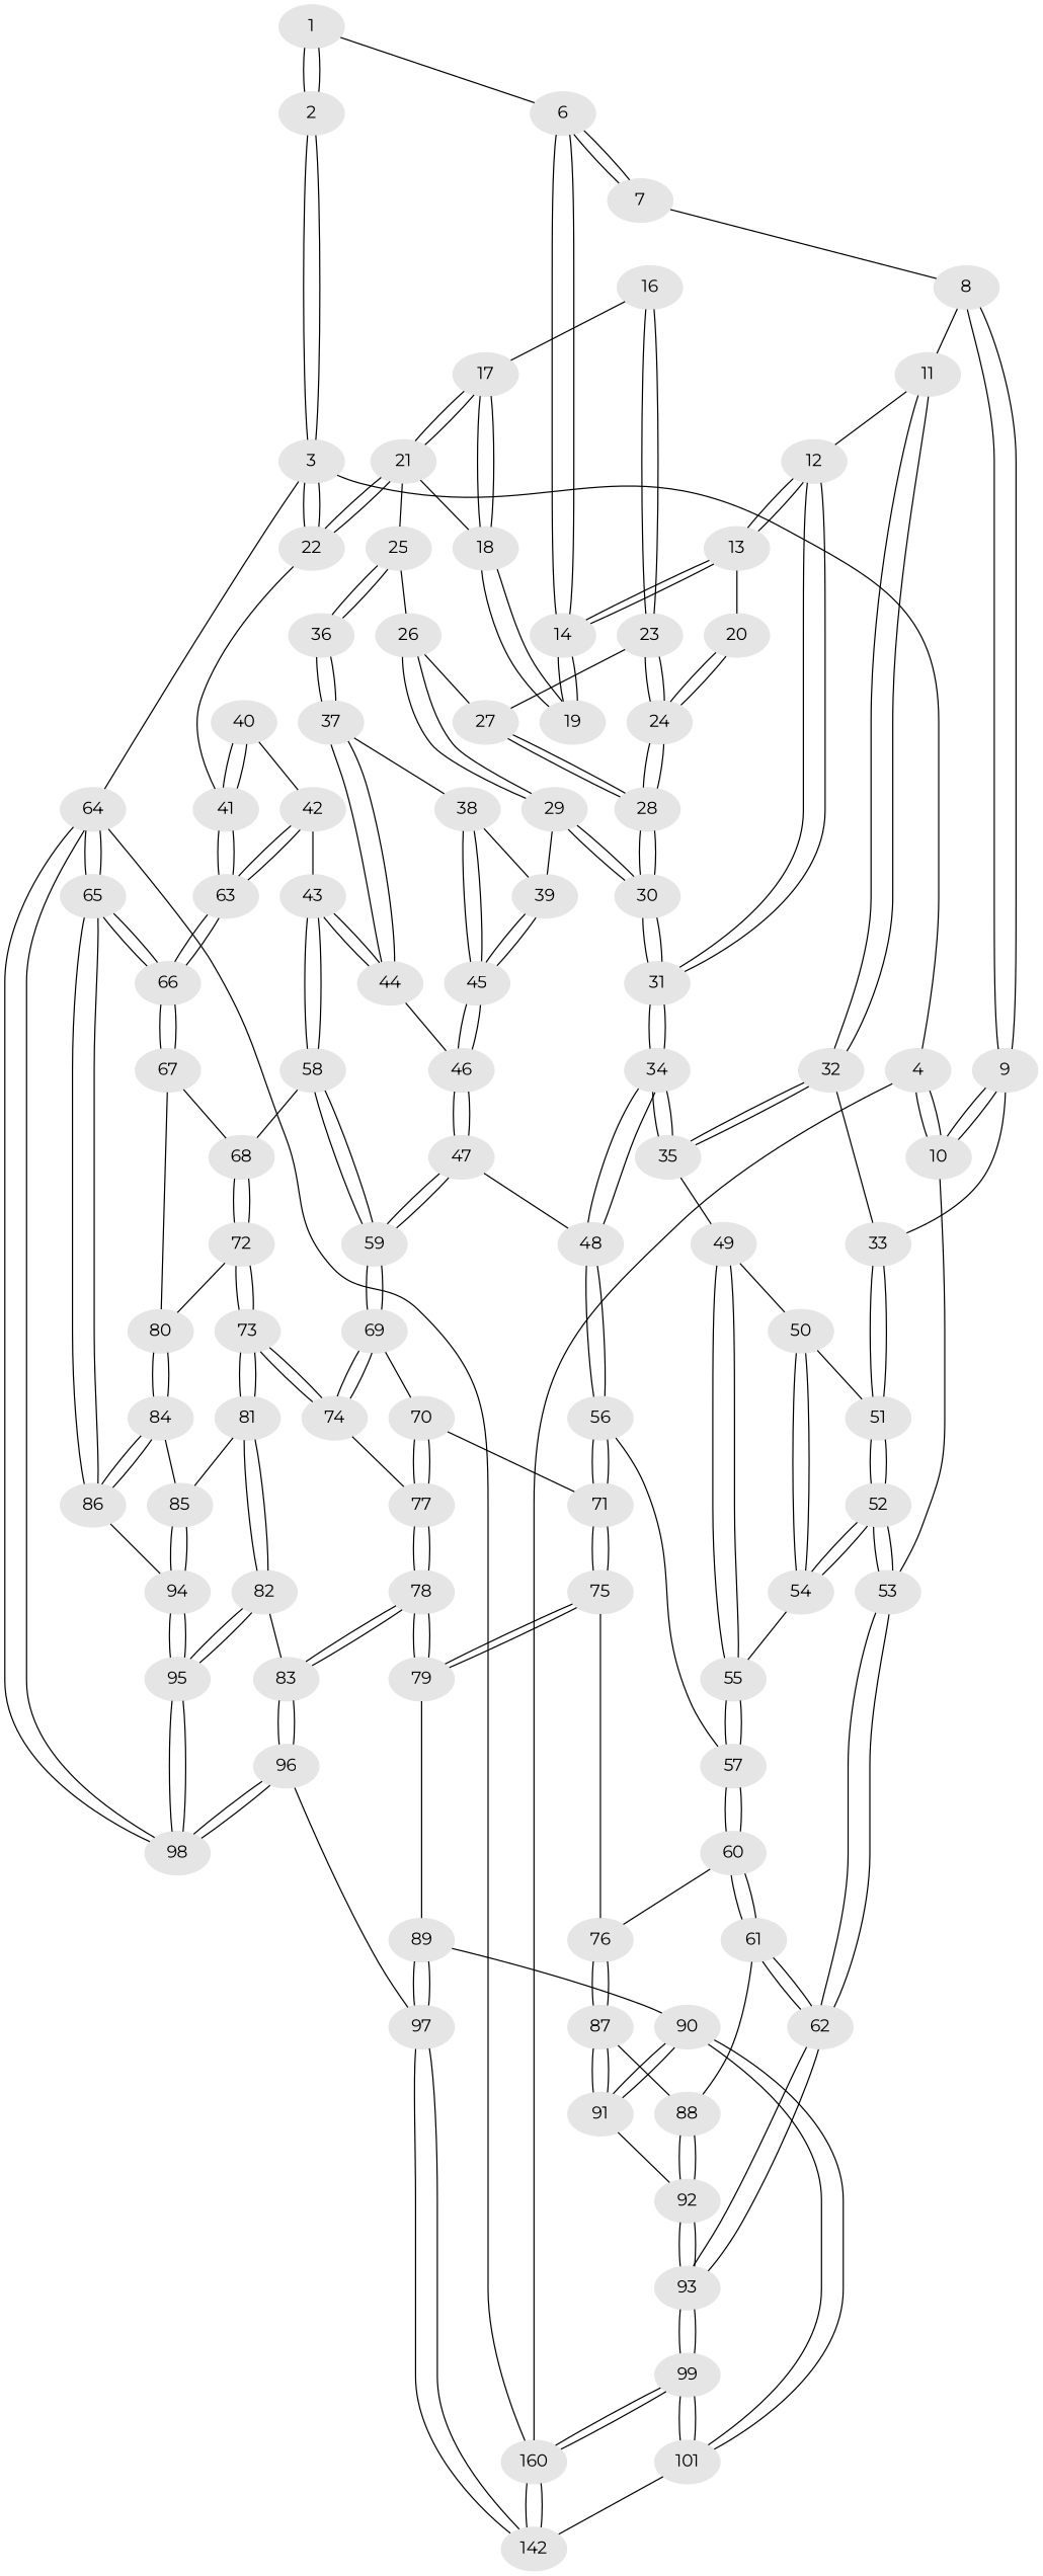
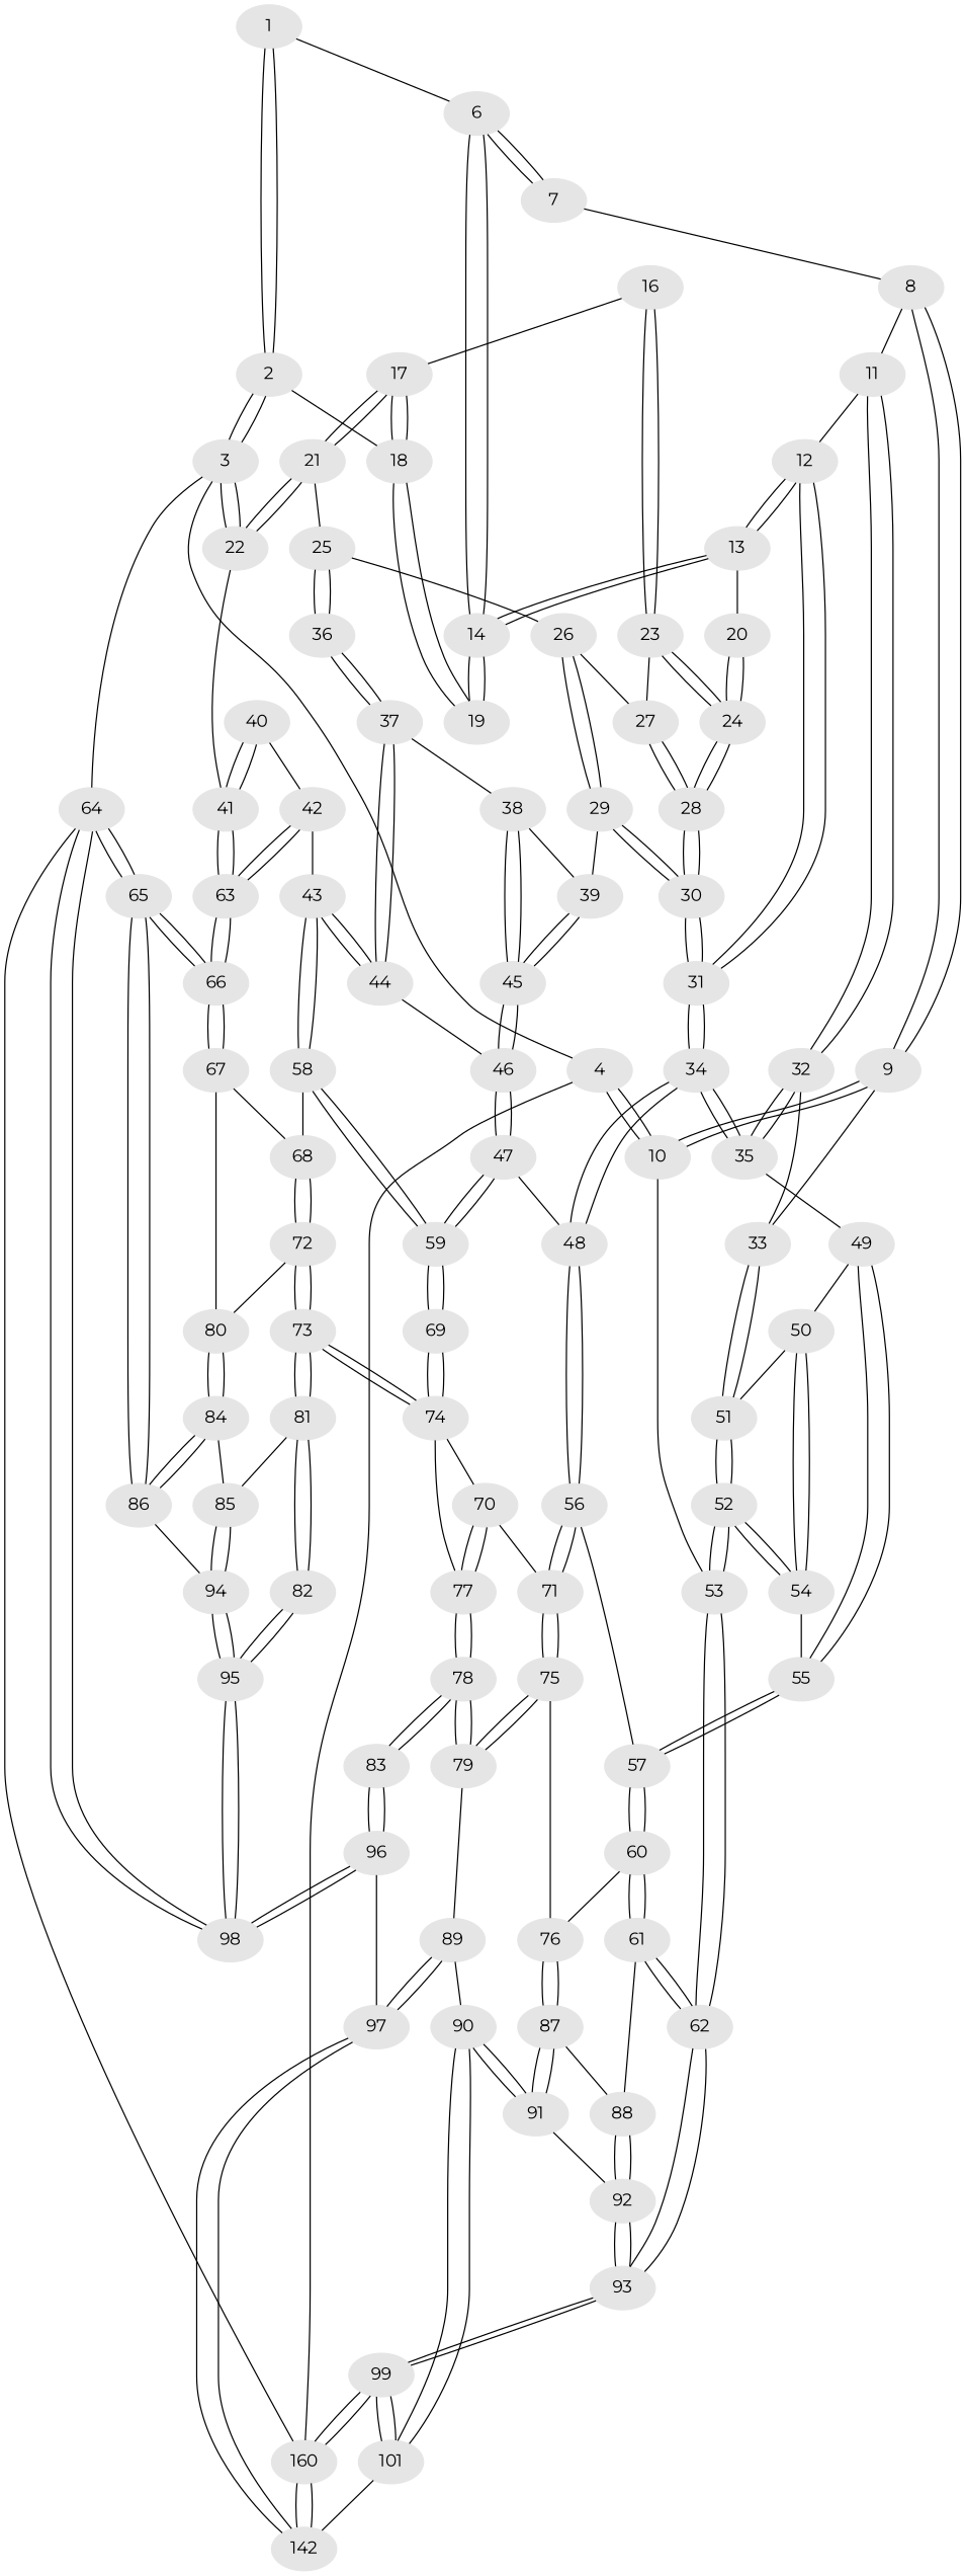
  graph {
    fontname=Montserrat
    node [color=gray90 fontname=Montserrat style=filled]
    edge [fontname=Montserrat]
    1
    2
    6
    3
    18
    7
    14
    4
    22
    64
    19
    10
    n13 [label=160]
    41
    65
    98
    53
    n18 [label=142]
    8
    9
    11
    33
    12
    32
    51
    62
    13
    31
    35
    20
    34
    24
    16
    17
    23
    21
    27
    25
    28
    26
    36
    63
    30
    29
    37
    39
    45
    48
    49
    52
    56
    50
    55
    38
    44
    40
    42
    46
    43
    66
    58
    59
    68
    47
    69
    57
    71
    54
    93
    60
    75
    61
    76
    72
    70
    74
    88
    87
    92
    99
    67
    86
    94
    80
    84
    73
    77
    78
    79
    81
    82
    85
    89
    91
    83
    96
    90
    97
    95
    101
    1 -- 2
    1 -- 2
    1 -- 6
    2 -- 3
    2 -- 3
-   21 -- 18
+   2 -- 18
    6 -- 7
    6 -- 7
    6 -- 14
    6 -- 14
    3 -- 4
    3 -- 22
    3 -- 22
    3 -- 64
    18 -- 19
    18 -- 19
    7 -- 8
    14 -- 19
    14 -- 19
    4 -- 10
    4 -- 10
    4 -- n13
    22 -- 41
    64 -- n13
    64 -- 65
    64 -- 65
    64 -- 98
    64 -- 98
    10 -- 53
    n13 -- n18
    n13 -- n18
    41 -- 63
    41 -- 63
    65 -- 66
    65 -- 66
    65 -- 86
    65 -- 86
    53 -- 62
    53 -- 62
    8 -- 9
    8 -- 9
    8 -- 11
    9 -- 10
    9 -- 10
    9 -- 33
    11 -- 12
    11 -- 32
    11 -- 32
    33 -- 51
    33 -- 51
    12 -- 13
    12 -- 13
    12 -- 31
    12 -- 31
    32 -- 33
    32 -- 35
    32 -- 35
    51 -- 52
    51 -- 52
    62 -- 93
    62 -- 93
    13 -- 14
    13 -- 14
    13 -- 20
    31 -- 34
    31 -- 34
    35 -- 49
    20 -- 24
    20 -- 24
    34 -- 35
    34 -- 35
    34 -- 48
    34 -- 48
    24 -- 28
    24 -- 28
    16 -- 17
    16 -- 23
    16 -- 23
    17 -- 18
    17 -- 18
    17 -- 21
    17 -- 21
    23 -- 24
    23 -- 24
    23 -- 27
    21 -- 22
    21 -- 22
    21 -- 25
    27 -- 28
    27 -- 28
    25 -- 26
    25 -- 36
    25 -- 36
    28 -- 30
    28 -- 30
    26 -- 27
    26 -- 29
    26 -- 29
    36 -- 37
    36 -- 37
    63 -- 66
    63 -- 66
    30 -- 31
    30 -- 31
    29 -- 30
    29 -- 30
    29 -- 39
    37 -- 38
    37 -- 44
    37 -- 44
    39 -- 45
    39 -- 45
    45 -- 46
    45 -- 46
    48 -- 56
    48 -- 56
    49 -- 50
    49 -- 55
    49 -- 55
    52 -- 53
    52 -- 53
    52 -- 54
    52 -- 54
    56 -- 57
    56 -- 71
    56 -- 71
    50 -- 51
    50 -- 54
    50 -- 54
    55 -- 57
    55 -- 57
    38 -- 39
    38 -- 45
    38 -- 45
    44 -- 46
    40 -- 41
    40 -- 41
    40 -- 42
    42 -- 63
    42 -- 63
    42 -- 43
    46 -- 47
    46 -- 47
    43 -- 44
    43 -- 44
    43 -- 58
    43 -- 58
    66 -- 67
    66 -- 67
    58 -- 59
    58 -- 59
    58 -- 68
    59 -- 69
    59 -- 69
    68 -- 72
    68 -- 72
    47 -- 48
    47 -- 59
    47 -- 59
-   69 -- 70
+   74 -- 70
    69 -- 74
    69 -- 74
    57 -- 60
    57 -- 60
    71 -- 75
    71 -- 75
    54 -- 55
    93 -- 99
    93 -- 99
    60 -- 61
    60 -- 61
    60 -- 76
    75 -- 76
    75 -- 79
    75 -- 79
    61 -- 62
    61 -- 62
    61 -- 88
    76 -- 87
    76 -- 87
    72 -- 80
    72 -- 73
    72 -- 73
    70 -- 71
    70 -- 77
    70 -- 77
    74 -- 77
    88 -- 92
    88 -- 92
    87 -- 88
    87 -- 91
    87 -- 91
    92 -- 93
    92 -- 93
    99 -- n13
    99 -- n13
    99 -- 101
    99 -- 101
    67 -- 68
    67 -- 80
    86 -- 94
    94 -- 95
    94 -- 95
    80 -- 84
    80 -- 84
    84 -- 86
    84 -- 86
    84 -- 85
    73 -- 74
    73 -- 74
    73 -- 81
    73 -- 81
    77 -- 78
    77 -- 78
    78 -- 79
    78 -- 79
    78 -- 83
    78 -- 83
    79 -- 89
    81 -- 82
    81 -- 82
    81 -- 85
-   82 -- 83
    82 -- 95
    82 -- 95
    85 -- 94
    85 -- 94
    89 -- 90
    89 -- 97
    89 -- 97
    91 -- 92
    83 -- 96
    83 -- 96
    96 -- 98
    96 -- 98
    96 -- 97
    90 -- 91
    90 -- 91
    90 -- 101
    90 -- 101
    97 -- n18
    97 -- n18
    95 -- 98
    95 -- 98
    101 -- n18
  }
